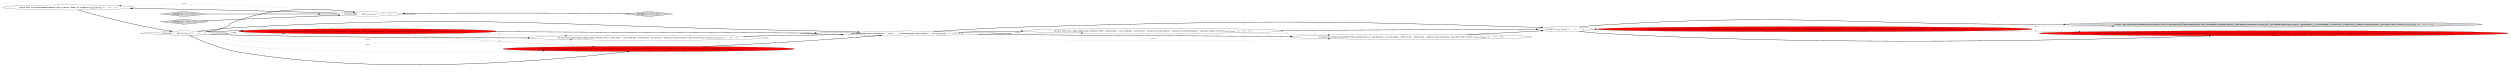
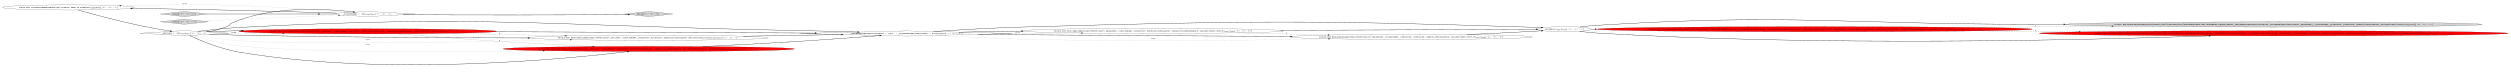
  digraph {
    fontname="Courier Prime"
    rankdir=LR
    node [fillcolor=white fontname="Courier Prime" shape=ellipse style=filled]
    edge [fontname="Courier Prime" style=bold]
    n1 [label="throw new IllegalArgumentException(\"Cluster name is missing!\")@@@4@@@['1', '1', '1']"]
    n2 [label="_zkClient != null@@@6@@@['1', '1', '1']" shape=diamond]
    n3 [label="_clusterName == null@@@3@@@['1', '1', '1']" shape=diamond]
    n4 [fillcolor=red label="return new StrictMatchExternalViewVerifier(_zkClient,_clusterName,_resources,_expectLiveInstances,_isDeactivatedNodeAware,_waitPeriodTillVerify)@@@7@@@['1', '0', '0']"]
    n5 [label="return new BestPossibleExternalViewVerifier(_zkClient,_clusterName,_resources,_errStates,_expectLiveInstances,_waitPeriodTillVerify)@@@7@@@['0', '0', '1']"]
    n6 [fillcolor=red label="return new StrictMatchExternalViewVerifier(_zkClient,_clusterName,_resources,_expectLiveInstances,_isDeactivatedNodeAware,_waitPeriodTillVerify,_usesExternalZkClient)@@@7@@@['0', '1', '0']"]
    n7 [label="_realmAwareZkConnectionConfig == null || _realmAwareZkClientConfig == null@@@9@@@['1', '1', '1']" shape=diamond]
    n8 [label="return new StrictMatchExternalViewVerifier(_zkAddress,_clusterName,_resources,_expectLiveInstances,_isDeactivatedNodeAware,_waitPeriodTillVerify)@@@10@@@['1', '1', '0']"]
    n9 [label="return new BestPossibleExternalViewVerifier(_zkAddress,_clusterName,_resources,_errStates,_expectLiveInstances,_waitPeriodTillVerify)@@@10@@@['0', '0', '1']"]
    n10 [label="validate()@@@12@@@['1', '1', '1']"]
    n11 [fillcolor=lightgray label="return new BestPossibleExternalViewVerifier(createZkClient(RealmAwareZkClient.RealmMode.SINGLE_REALM,_realmAwareZkConnectionConfig,_realmAwareZkClientConfig,_zkAddress),_clusterName,_errStates,_resources,_expectLiveInstances,_waitPeriodTillVerify)@@@13@@@['0', '0', '1']"]
    n12 [fillcolor=red label="return new StrictMatchExternalViewVerifier(createZkClient(RealmAwareZkClient.RealmMode.SINGLE_REALM,_realmAwareZkConnectionConfig,_realmAwareZkClientConfig,_zkAddress),_clusterName,_resources,_expectLiveInstances,_isDeactivatedNodeAware,_waitPeriodTillVerify)@@@13@@@['1', '0', '0']"]
    n13 [fillcolor=red label="return new StrictMatchExternalViewVerifier(createZkClient(RealmAwareZkClient.RealmMode.SINGLE_REALM,_realmAwareZkConnectionConfig,_realmAwareZkClientConfig,_zkAddress),_clusterName,_resources,_expectLiveInstances,_isDeactivatedNodeAware,_waitPeriodTillVerify,_usesExternalZkClient)@@@13@@@['0', '1', '0']"]
    n14 [fillcolor=lightgray label="build['0', '1', '0']" shape=diamond]
    n15 [fillcolor=lightgray label="build['0', '0', '1']" shape=diamond]
    n16 [fillcolor=lightgray label="build['1', '0', '0']" shape=diamond]
    n1 -> n2
    n2 -> n3
    n2 -> n4
    n2 -> n4 [label=true style=dotted]
    n2 -> n5
    n2 -> n5 [label=true style=dotted]
    n2 -> n6 [label=true style=dotted]
    n2 -> n6
    n2 -> n7
    n3 -> n1 [label=true style=dotted]
    n3 -> n1
    n4 -> n5 [label=0 style=dashed]
    n4 -> n6 [label=0 style=dashed]
    n4 -> n7
    n5 -> n7
    n6 -> n7
    n7 -> n8
    n7 -> n8 [label=true style=dotted]
    n7 -> n9
    n7 -> n9 [label=true style=dotted]
    n7 -> n10
    n8 -> n9 [label=0 style=dashed]
    n8 -> n10
    n9 -> n10
    n10 -> n11
    n10 -> n12
    n10 -> n13
    n12 -> n11 [label=0 style=dashed]
    n12 -> n13 [label=0 style=dashed]
    n14 -> n3
-   n15 -> n3
-   n16 -> n3
+   n15 -> n3 [style=dotted]
+   n3 -> n16
  }
